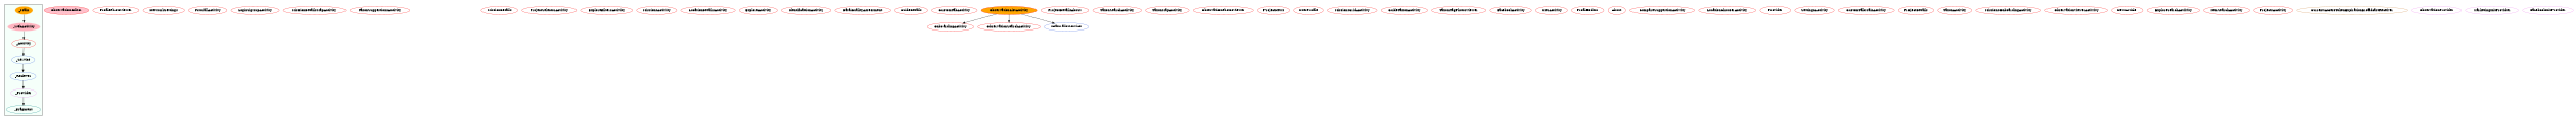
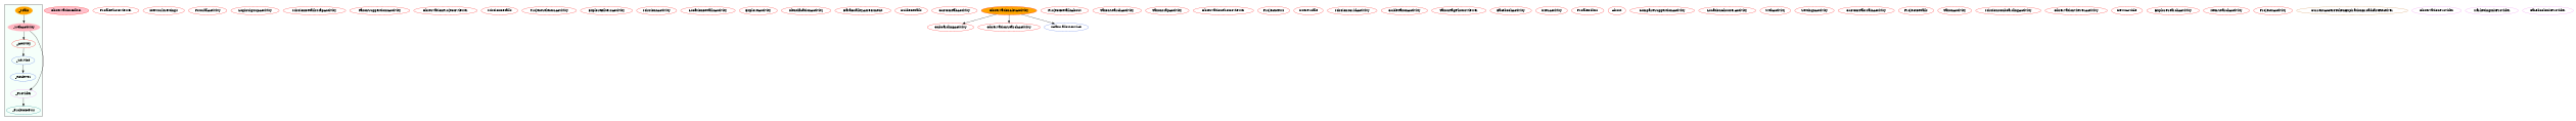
  digraph {
    node [color=red]
    _Activity
    _Service [color=royalblue]
    _Reciever [color=royalblue]
    _Provider [color=violet]
-   _Fragment [color=teal]
+   _Fragment [color=teal label=_ProjectNews]
    _Main [color=mintcream fillcolor=orange style=filled]
    n7 [color=mintcream fillcolor=lightpink label=_WebActivity style=filled]
    ObservationEditor [fillcolor=pink style=filled]
    ProfilePhotoViewer
    NetworkSettings
    TutorialActivity
    LoginSignupActivity
    MissionDetailsMapActivity
    TaxonSuggestionsActivity
+   ObservationProjectsViewer
    MissionDetails
    ProjectSelectorActivity
    ExploreFiltersActivity
    MissionsActivity
    LocationDetailsActivity
    ExploreActivity
    IdentificationActivity
    DataQualityAssessment
    GuideDetails
    CustomTabActivity
    ObservationListActivity [fillcolor=orange style=filled]
    OnboardingActivity
    ObservationSearchActivity
    INaturalistService [color=royalblue]
    ProjectDetailsAbout
    TaxonSearchActivity
    TaxonMapActivity
    ObservationPhotosViewer
    ProjectNews
    UserProfile
    MissionsGridActivity
    GuideTaxonActivity
    TaxonTagPhotosViewer
    FacebookActivity
    UserActivity
    ProfileEditor
    About
    CompareSuggestionActivity
    LocationChooserActivity
-   WebActivity [label=Provider]
+   WebActivity
    SettingsActivity
    CustomTabMainActivity
    ProjectDetails
    TaxonActivity
    MissionsOnboardingActivity
    ObservationViewerActivity
    NewsArticle
    ExploreSearchActivity
    ItemSearchActivity
    ProjectsActivity
    CurrentAccessTokenExpirationBroadcastReceiver [color=peru]
    ObservationProvider [color=violet]
    MarketingInitProvider [color=violet]
    FacebookInitProvider [color=violet]
    subgraph cluster_1 {
      bgcolor=mintcream
      _Activity
      _Service
      _Reciever
      _Provider
      _Fragment
      _Main
      n7
    }
    _Activity -> _Service
    _Service -> _Reciever
-   _Reciever -> _Provider
+   n7 -> _Provider
    _Provider -> _Fragment
    _Main -> n7
    n7 -> _Activity
    ObservationListActivity -> OnboardingActivity
    ObservationListActivity -> ObservationSearchActivity
    ObservationListActivity -> INaturalistService
  }
